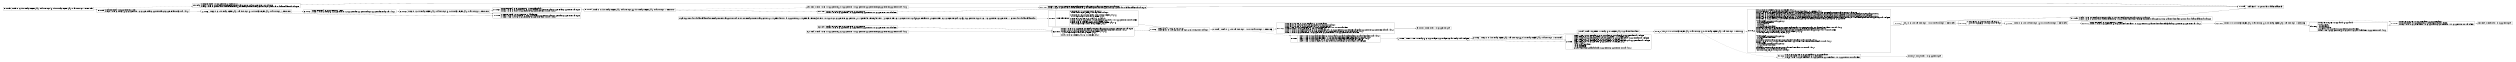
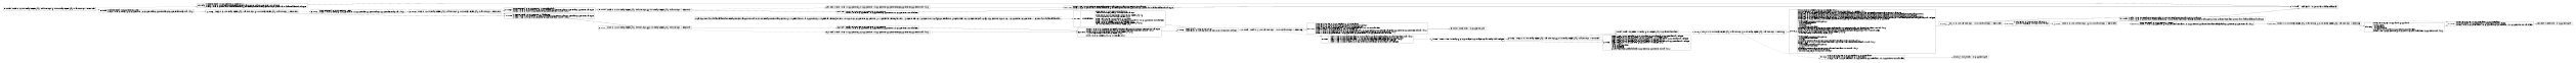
  digraph {
    fontname="DejaVu Sans"
    rankdir=LR
    node [fontname="DejaVu Sans" shape=record]
    edge [fontname="DejaVu Sans"]
-   n1 [label="{0\:\ 0x0000|MTH_ENTER_METHOD\l|0x0000: CONST  (r7 I:?[int, float, short, byte, char]) = \l  (10000(0x2710, float:1.4013E\-41) ?[int, float, short, byte, char])\l \l0x0002: CONST  (r3 I:?[int, float, boolean, short, byte, char, OBJECT, ARRAY]) = \l  (0 ?[int, float, boolean, short, byte, char, OBJECT, ARRAY])\l \l0x0003: NEW_INSTANCE  (r0 I:java.net.URL) =  java.net.URL \l0x0005: INVOKE  (r0 I:java.net.URL), (r9 I:java.lang.String) java.net.URL.\<init\>(java.lang.String):void type: DIRECT \l0x0008: MOVE  (r5 I:?[OBJECT, ARRAY]) = (r0 I:?[OBJECT, ARRAY]) \l0x0009: MOVE  (r0 I:?[int, float, boolean, short, byte, char, OBJECT, ARRAY]) = \l  (r3 I:?[int, float, boolean, short, byte, char, OBJECT, ARRAY])\l \l}"]
+   n1 [label="{0\:\ 0x0000|MTH_ENTER_BLOCK\l|0x0000: CONST  (r7 I:?[int, float, short, byte, char]) = \l  (10000(0x2710, float:1.4013E\-41) ?[int, float, short, byte, char])\l \l0x0002: CONST  (r3 I:?[int, float, boolean, short, byte, char, OBJECT, ARRAY]) = \l  (0 ?[int, float, boolean, short, byte, char, OBJECT, ARRAY])\l \l0x0003: NEW_INSTANCE  (r0 I:java.net.URL) =  java.net.URL \l0x0005: INVOKE  (r0 I:java.net.URL), (r9 I:java.lang.String) java.net.URL.\<init\>(java.lang.String):void type: DIRECT \l0x0008: MOVE  (r5 I:?[OBJECT, ARRAY]) = (r0 I:?[OBJECT, ARRAY]) \l0x0009: MOVE  (r0 I:?[int, float, boolean, short, byte, char, OBJECT, ARRAY]) = \l  (r3 I:?[int, float, boolean, short, byte, char, OBJECT, ARRAY])\l \l}"]
    n2 [label="{1\:\ 0x000a|0x000a: ARITH  (r4 I:int) = (r0 I:int) + (1 int) \l0x000c: CONST  (r0 I:?[int, float, short, byte, char]) = (20 ?[int, float, short, byte, char]) \l}"]
    n3 [label="{2\:\ 0x000e|0x000e: IF  (r4 I:?[int, byte, short, char]) \> (r0 I:?[int, byte, short, char])  \-\> B:38:0x00f5 \l}"]
    n4 [label="{3\:\ 0x0010|0x0010: INVOKE  (r2 I:java.net.URLConnection) = (r5 I:java.net.URL) java.net.URL.openConnection():java.net.URLConnection type: VIRTUAL \l0x0014: INVOKE  (r2 I:java.net.URLConnection), (r7 I:int) java.net.URLConnection.setConnectTimeout(int):void type: VIRTUAL \l0x0017: INVOKE  (r2 I:java.net.URLConnection), (r7 I:int) java.net.URLConnection.setReadTimeout(int):void type: VIRTUAL \l0x001a: INVOKE  (r0 I:java.util.Set) = (r10 I:java.util.Map) java.util.Map.entrySet():java.util.Set type: INTERFACE \l0x001e: INVOKE  (r6 I:java.util.Iterator) = (r0 I:java.util.Set) java.util.Set.iterator():java.util.Iterator type: INTERFACE \l}"]
    n5 [label="{38\:\ 0x00f5|0x00f5: NEW_INSTANCE  (r0 I:java.io.IOException) =  java.io.IOException \l0x00f7: CONST  (r1 I:?[int, float, short, byte, char]) = (32 ?[int, float, short, byte, char]) \l0x00f9: NEW_INSTANCE  (r2 I:java.lang.StringBuilder) =  java.lang.StringBuilder \l0x00fb: INVOKE  (r2 I:java.lang.StringBuilder), (r1 I:int) java.lang.StringBuilder.\<init\>(int):void type: DIRECT \l0x00fe: CONST_STR  (r1 I:java.lang.String) =  \"Too many redirects (20)\" \l0x0100: INVOKE  (r1 I:java.lang.StringBuilder) = (r2 I:java.lang.StringBuilder), (r1 I:java.lang.String) java.lang.StringBuilder.append(java.lang.String):java.lang.StringBuilder type: VIRTUAL \l0x0104: INVOKE  (r1 I:java.lang.String) = (r1 I:java.lang.StringBuilder) java.lang.StringBuilder.toString():java.lang.String type: VIRTUAL \l0x0108: INVOKE  (r0 I:java.io.IOException), (r1 I:java.lang.String) java.io.IOException.\<init\>(java.lang.String):void type: DIRECT \l}"]
    n6 [label="{4\:\ 0x0022|0x0022: INVOKE  (r0 I:boolean) = (r6 I:java.util.Iterator) java.util.Iterator.hasNext():boolean type: INTERFACE \l}"]
    n7 [label="{39\:\ 0x010b|0x010b: THROW  (r0 I:java.lang.Throwable) \l}"]
    n8 [label="{5\:\ 0x0026|0x0026: IF  (r0 I:?[int, boolean, OBJECT, ARRAY, byte, short, char]) == (0 ?[int, boolean, OBJECT, ARRAY, byte, short, char])  \-\> B:7:0x003e \l}"]
    n9 [label="{6\:\ 0x0028|0x0028: INVOKE  (r0 I:java.lang.Object) = (r6 I:java.util.Iterator) java.util.Iterator.next():java.lang.Object type: INTERFACE \l0x002c: CHECK_CAST  (r0 I:java.util.Map$Entry) = (java.util.Map$Entry) (r0 I:?[OBJECT, ARRAY]) \l0x002e: INVOKE  (r1 I:java.lang.Object) = (r0 I:java.util.Map$Entry) java.util.Map.Entry.getKey():java.lang.Object type: INTERFACE \l0x0032: CHECK_CAST  (r1 I:java.lang.String) = (java.lang.String) (r1 I:?[OBJECT, ARRAY]) \l0x0034: INVOKE  (r0 I:java.lang.Object) = (r0 I:java.util.Map$Entry) java.util.Map.Entry.getValue():java.lang.Object type: INTERFACE \l0x0038: CHECK_CAST  (r0 I:java.lang.String) = (java.lang.String) (r0 I:?[OBJECT, ARRAY]) \l0x003a: INVOKE  \l  (r2 I:java.net.URLConnection)\l  (r1 I:java.lang.String)\l  (r0 I:java.lang.String)\l java.net.URLConnection.addRequestProperty(java.lang.String, java.lang.String):void type: VIRTUAL \l}"]
    n10 [label="{7\:\ 0x003e|0x003e: INSTANCE_OF  (r0 I:boolean) = (r2 I:?[OBJECT, ARRAY]) java.net.HttpURLConnection \l}"]
    n11 [label="{8\:\ 0x0040|0x0040: IF  (r0 I:?[int, boolean, OBJECT, ARRAY, byte, short, char]) != (0 ?[int, boolean, OBJECT, ARRAY, byte, short, char])  \-\> B:11:0x004a \l}"]
    n12 [label="{9\:\ 0x0042|0x0042: NEW_INSTANCE  (r0 I:java.io.IOException) =  java.io.IOException \l0x0044: CONST_STR  (r1 I:java.lang.String) =  \"Invalid protocol.\" \l0x0046: INVOKE  (r0 I:java.io.IOException), (r1 I:java.lang.String) java.io.IOException.\<init\>(java.lang.String):void type: DIRECT \l}"]
    n13 [label="{11\:\ 0x004a|0x004a: MOVE  (r0 I:?[OBJECT, ARRAY]) = (r2 I:?[OBJECT, ARRAY]) \l0x004b: CHECK_CAST  (r0 I:java.net.HttpURLConnection) = (java.net.HttpURLConnection) (r0 I:?[OBJECT, ARRAY]) \l0x004d: INVOKE  (r1 I:com.google.android.gms.internal.ads.zzaxj) =  com.google.android.gms.ads.internal.zzk.zzlg():com.google.android.gms.internal.ads.zzaxj type: STATIC \l0x0051: IGET  (r2 I:com.google.android.gms.internal.ads.zzbha) = (r8 I:com.google.android.gms.internal.ads.zzbhb) com.google.android.gms.internal.ads.zzbhb.zzdjo com.google.android.gms.internal.ads.zzbha \l0x0053: INVOKE  (r2 I:android.content.Context) = (r2 I:com.google.android.gms.internal.ads.zzbha) com.google.android.gms.internal.ads.zzbha.getContext():android.content.Context type: INTERFACE \l0x0057: IGET  (r6 I:com.google.android.gms.internal.ads.zzbha) = (r8 I:com.google.android.gms.internal.ads.zzbhb) com.google.android.gms.internal.ads.zzbhb.zzdjo com.google.android.gms.internal.ads.zzbha \l0x0059: INVOKE  (r6 I:com.google.android.gms.internal.ads.zzbaj) = (r6 I:com.google.android.gms.internal.ads.zzbha) com.google.android.gms.internal.ads.zzbha.zzyh():com.google.android.gms.internal.ads.zzbaj type: INTERFACE \l0x005d: IGET  (r6 I:java.lang.String) = (r6 I:com.google.android.gms.internal.ads.zzbaj) com.google.android.gms.internal.ads.zzbaj.zzbsy java.lang.String \l0x005f: INVOKE  \l  (r1 I:com.google.android.gms.internal.ads.zzaxj)\l  (r2 I:android.content.Context)\l  (r6 I:java.lang.String)\l  (r3 I:boolean)\l  (r0 I:java.net.HttpURLConnection)\l com.google.android.gms.internal.ads.zzaxj.zza(android.content.Context, java.lang.String, boolean, java.net.HttpURLConnection):void type: VIRTUAL \l0x0062: NEW_INSTANCE  (r1 I:com.google.android.gms.internal.ads.zzazy) =  com.google.android.gms.internal.ads.zzazy \l0x0064: INVOKE  (r1 I:com.google.android.gms.internal.ads.zzazy) com.google.android.gms.internal.ads.zzazy.\<init\>():void type: DIRECT \l0x0067: CONST  (r2 I:?[int, float, boolean, short, byte, char, OBJECT, ARRAY]) = \l  (0 ?[int, float, boolean, short, byte, char, OBJECT, ARRAY])\l \l0x8068: INVOKE  \l  (r1 I:com.google.android.gms.internal.ads.zzazy)\l  (r0 I:java.net.HttpURLConnection)\l  (r2 I:byte[])\l com.google.android.gms.internal.ads.zzazy.zza(java.net.HttpURLConnection, byte[]):void type: VIRTUAL \l0x006b: INVOKE  (r2 I:int) = (r0 I:java.net.HttpURLConnection) java.net.HttpURLConnection.getResponseCode():int type: VIRTUAL \l0x006f: INVOKE  \l  (r1 I:com.google.android.gms.internal.ads.zzazy)\l  (r0 I:java.net.HttpURLConnection)\l  (r2 I:int)\l com.google.android.gms.internal.ads.zzazy.zza(java.net.HttpURLConnection, int):void type: VIRTUAL \l0x0072: CONST  (r1 I:?[int, float, short, byte, char]) = \l  (300(0x12c, float:4.2E\-43) ?[int, float, short, byte, char])\l \l}"]
    n14 [label="{10\:\ 0x0049|0x0049: THROW  (r0 I:java.lang.Throwable) \l}"]
    n15 [label="{12\:\ 0x0074|0x0074: IF  (r2 I:?[int, byte, short, char]) \< (r1 I:?[int, byte, short, char])  \-\> B:37:0x00ed \l}"]
    n16 [label="{13\:\ 0x0076|0x0076: CONST  (r1 I:?[int, float, short, byte, char]) = \l  (400(0x190, float:5.6E\-43) ?[int, float, short, byte, char])\l \l}"]
    n17 [label="{37\:\ 0x00ed|0x00ed: INVOKE   com.google.android.gms.ads.internal.zzk.zzlg():com.google.android.gms.internal.ads.zzaxj type: STATIC \l0x00f0: INVOKE  (r0 I:android.webkit.WebResourceResponse) = (r0 I:java.net.HttpURLConnection) com.google.android.gms.internal.ads.zzaxj.zzd(java.net.HttpURLConnection):android.webkit.WebResourceResponse type: STATIC \l}"]
    n18 [label="{14\:\ 0x0078|0x0078: IF  (r2 I:?[int, byte, short, char]) \>= (r1 I:?[int, byte, short, char])  \-\> B:37:0x00ed \l}"]
    n19 [label="{22\:\ 0x009e|0x009e: RETURN  (r0 I:android.webkit.WebResourceResponse) \l}"]
    n20 [label="{15\:\ 0x007a|0x007a: CONST_STR  (r1 I:java.lang.String) =  \"Location\" \l0x007c: INVOKE  (r1 I:java.lang.String) = (r0 I:java.net.HttpURLConnection), (r1 I:java.lang.String) java.net.HttpURLConnection.getHeaderField(java.lang.String):java.lang.String type: VIRTUAL \l}"]
    n21 [label="{16\:\ 0x0080|0x0080: IF  (r1 I:?[int, boolean, OBJECT, ARRAY, byte, short, char]) != (0 ?[int, boolean, OBJECT, ARRAY, byte, short, char])  \-\> B:19:0x008a \l}"]
    n22 [label="{17\:\ 0x0082|0x0082: NEW_INSTANCE  (r0 I:java.io.IOException) =  java.io.IOException \l0x0084: CONST_STR  (r1 I:java.lang.String) =  \"Missing Location header in redirect\" \l0x0086: INVOKE  (r0 I:java.io.IOException), (r1 I:java.lang.String) java.io.IOException.\<init\>(java.lang.String):void type: DIRECT \l}"]
    n23 [label="{19\:\ 0x008a|0x008a: NEW_INSTANCE  (r2 I:java.net.URL) =  java.net.URL \l0x008c: INVOKE  \l  (r2 I:java.net.URL)\l  (r5 I:java.net.URL)\l  (r1 I:java.short.String)\l java.net.URL.\<init\>(java.net.URL, java.lang.String):void type: DIRECT \l0x008f: INVOKE  (r5 I:java.lang.String) = (r2 I:java.net.URL) java.net.URL.getProtocol():java.lang.String type: VIRTUAL \l}"]
    n24 [label="{18\:\ 0x0089|0x0089: THROW  (r0 I:java.lang.Throwable) \l}"]
    n25 [label="{20\:\ 0x0093|0x0093: IF  (r5 I:?[int, boolean, OBJECT, ARRAY, byte, short, char]) != (0 ?[int, boolean, OBJECT, ARRAY, byte, short, char])  \-\> B:23:0x009f \l}"]
    n26 [label="{21\:\ 0x0095|0x0095: CONST_STR  (r0 I:java.lang.String) =  \"Protocol is null\" \l0x0097: INVOKE  (r0 I:java.lang.String) com.google.android.gms.internal.ads.zzaxa.zzep(java.lang.String):void type: STATIC \l0x009a: INVOKE  (r0 I:android.webkit.WebResourceResponse) =  com.google.android.gms.internal.ads.zzbhb.zzabi():android.webkit.WebResourceResponse type: STATIC \l}"]
    n27 [label="{23\:\ 0x009f|0x009f: CONST_STR  (r6 I:java.lang.String) =  \"http\" \l0x00a1: INVOKE  (r6 I:boolean) = (r5 I:java.lang.String), (r6 I:java.lang.Object) java.lang.String.equals(java.lang.Object):boolean type: VIRTUAL \l}"]
    n28 [label="{24\:\ 0x00a5|0x00a5: IF  (r6 I:?[int, boolean, OBJECT, ARRAY, byte, short, char]) != (0 ?[int, boolean, OBJECT, ARRAY, byte, short, char])  \-\> B:32:0x00cd \l}"]
    n29 [label="{25\:\ 0x00a7|0x00a7: CONST_STR  (r6 I:java.lang.String) =  \"https\" \l0x00a9: INVOKE  (r6 I:boolean) = (r5 I:java.lang.String), (r6 I:java.lang.Object) java.lang.String.equals(java.lang.Object):boolean type: VIRTUAL \l}"]
    n30 [label="{32\:\ 0x00cd|0x00cd: CONST_STR  (r5 I:java.lang.String) =  \"Redirecting to \" \l0x00cf: INVOKE  (r1 I:java.lang.String) = (r1 I:java.lang.Object) java.lang.String.valueOf(java.lang.Object):java.lang.String type: STATIC \l0x00d3: INVOKE  (r6 I:int) = (r1 I:java.lang.String) java.lang.String.length():int type: VIRTUAL \l}"]
    n31 [label="{26\:\ 0x00ad|0x00ad: IF  (r6 I:?[int, boolean, OBJECT, ARRAY, byte, short, char]) != (0 ?[int, boolean, OBJECT, ARRAY, byte, short, char])  \-\> B:32:0x00cd \l}"]
+   n32 [label="{33\:\ 0x00d7|0x00d7: IF  (r6 I:?[int, boolean, OBJECT, ARRAY, byte, short, char]) == (0 ?[int, boolean, OBJECT, ARRAY, byte, short, char])  \-\> B:36:0x00e7 \l}"]
    n33 [label="{27\:\ 0x00af|0x00af: CONST_STR  (r1 I:java.lang.String) =  \"Unsupported scheme: \" \l0x00b1: INVOKE  (r0 I:java.lang.String) = (r5 I:java.lang.Object) java.lang.String.valueOf(java.lang.Object):java.lang.String type: STATIC \l0x00b5: INVOKE  (r2 I:int) = (r0 I:java.lang.String) java.lang.String.length():int type: VIRTUAL \l}"]
    n34 [label="{28\:\ 0x00b9|0x00b9: IF  (r2 I:?[int, boolean, OBJECT, ARRAY, byte, short, char]) == (0 ?[int, boolean, OBJECT, ARRAY, byte, short, char])  \-\> B:31:0x00c7 \l}"]
    n35 [label="{29\:\ 0x00bb|0x00bb: INVOKE  (r0 I:java.lang.String) = (r1 I:java.lang.String), (r0 I:java.lang.String) java.lang.String.concat(java.lang.String):java.lang.String type: VIRTUAL \l}"]
    n36 [label="{31\:\ 0x00c7|0x00c7: NEW_INSTANCE  (r0 I:java.lang.String) =  java.lang.String \l0x00c9: INVOKE  (r0 I:java.lang.String), (r1 I:java.lang.String) java.lang.String.\<init\>(java.lang.String):void type: DIRECT \l}"]
    n37 [label="{30\:\ 0x00bf|0x00bf: INVOKE  (r0 I:java.lang.String) com.google.android.gms.internal.ads.zzaxa.zzep(java.lang.String):void type: STATIC \l0x00c2: INVOKE  (r0 I:android.webkit.WebResourceResponse) =  com.google.android.gms.internal.ads.zzbhb.zzabi():android.webkit.WebResourceResponse type: STATIC \l}"]
    n38 [label="{34\:\ 0x00d9|0x00d9: INVOKE  (r1 I:java.lang.String) = (r5 I:java.lang.String), (r1 I:java.lang.String) java.lang.String.concat(java.lang.String):java.lang.String type: VIRTUAL \l}"]
    n39 [label="{36\:\ 0x00e7|0x00e7: NEW_INSTANCE  (r1 I:java.lang.String) =  java.lang.String \l0x00e9: INVOKE  (r1 I:java.lang.String), (r5 I:java.lang.String) java.lang.String.\<init\>(java.lang.String):void type: DIRECT \l}"]
    n40 [label="{35\:\ 0x00dd|0x00dd: INVOKE  (r1 I:java.lang.String) com.google.android.gms.internal.ads.zzaxa.zzdp(java.lang.String):void type: STATIC \l0x00e0: INVOKE  (r0 I:java.net.HttpURLConnection) java.net.HttpURLConnection.disconnect():void type: VIRTUAL \l0x00e3: MOVE  (r0 I:?[int, float, boolean, short, byte, char, OBJECT, ARRAY]) = \l  (r4 I:?[int, float, boolean, short, byte, char, OBJECT, ARRAY])\l \l0x00e4: MOVE  (r5 I:?[OBJECT, ARRAY]) = (r2 I:?[OBJECT, ARRAY]) \l}"]
    n41 [label="{private final android.webkit.WebResourceResponse com.google.android.gms.internal.ads.zzbhb.zze((r8 'this' I:com.google.android.gms.internal.ads.zzbhb A[IMMUTABLE_TYPE, THIS]), (r9 I:java.lang.String A[IMMUTABLE_TYPE, METHOD_ARGUMENT]), (r10 I:java.util.Map\<java.lang.String, java.lang.String\> A[IMMUTABLE_TYPE, METHOD_ARGUMENT]))  | Annotation[SYSTEM, dalvik.annotation.Throws, \{value=[java.io.IOException]\}], Annotation[SYSTEM, dalvik.annotation.Signature, \{value=[(, Ljava\/lang\/String;, Ljava\/util\/Map, \<, Ljava\/lang\/String;, Ljava\/lang\/String;, \>;), Landroid\/webkit\/WebResourceResponse;]\}]\l}"]
    n1 -> n2
    n2 -> n3
    n3 -> n4 [style=dashed]
    n3 -> n5
    n4 -> n6
    n5 -> n7
    n6 -> n8
    n8 -> n9 [style=dashed]
    n8 -> n10
    n9 -> n6
    n10 -> n11
    n11 -> n12 [style=dashed]
    n11 -> n13
    n12 -> n14
    n13 -> n15
    n15 -> n16 [style=dashed]
    n15 -> n17
    n16 -> n18
    n17 -> n19
    n18 -> n17
    n18 -> n20 [style=dashed]
    n20 -> n21
    n21 -> n22 [style=dashed]
    n21 -> n23
    n22 -> n24
    n23 -> n22
    n25 -> n26 [style=dashed]
    n25 -> n27
    n26 -> n19
    n27 -> n28
    n28 -> n29 [style=dashed]
    n28 -> n30
    n29 -> n31
+   n30 -> n32
    n31 -> n30
    n31 -> n33 [style=dashed]
+   n32 -> n38 [style=dashed]
+   n32 -> n39
    n33 -> n34
    n34 -> n35 [style=dashed]
    n34 -> n36
    n35 -> n37
    n36 -> n37
    n37 -> n19
    n38 -> n40
    n39 -> n40
    n40 -> n2
    n41 -> n1
  }
